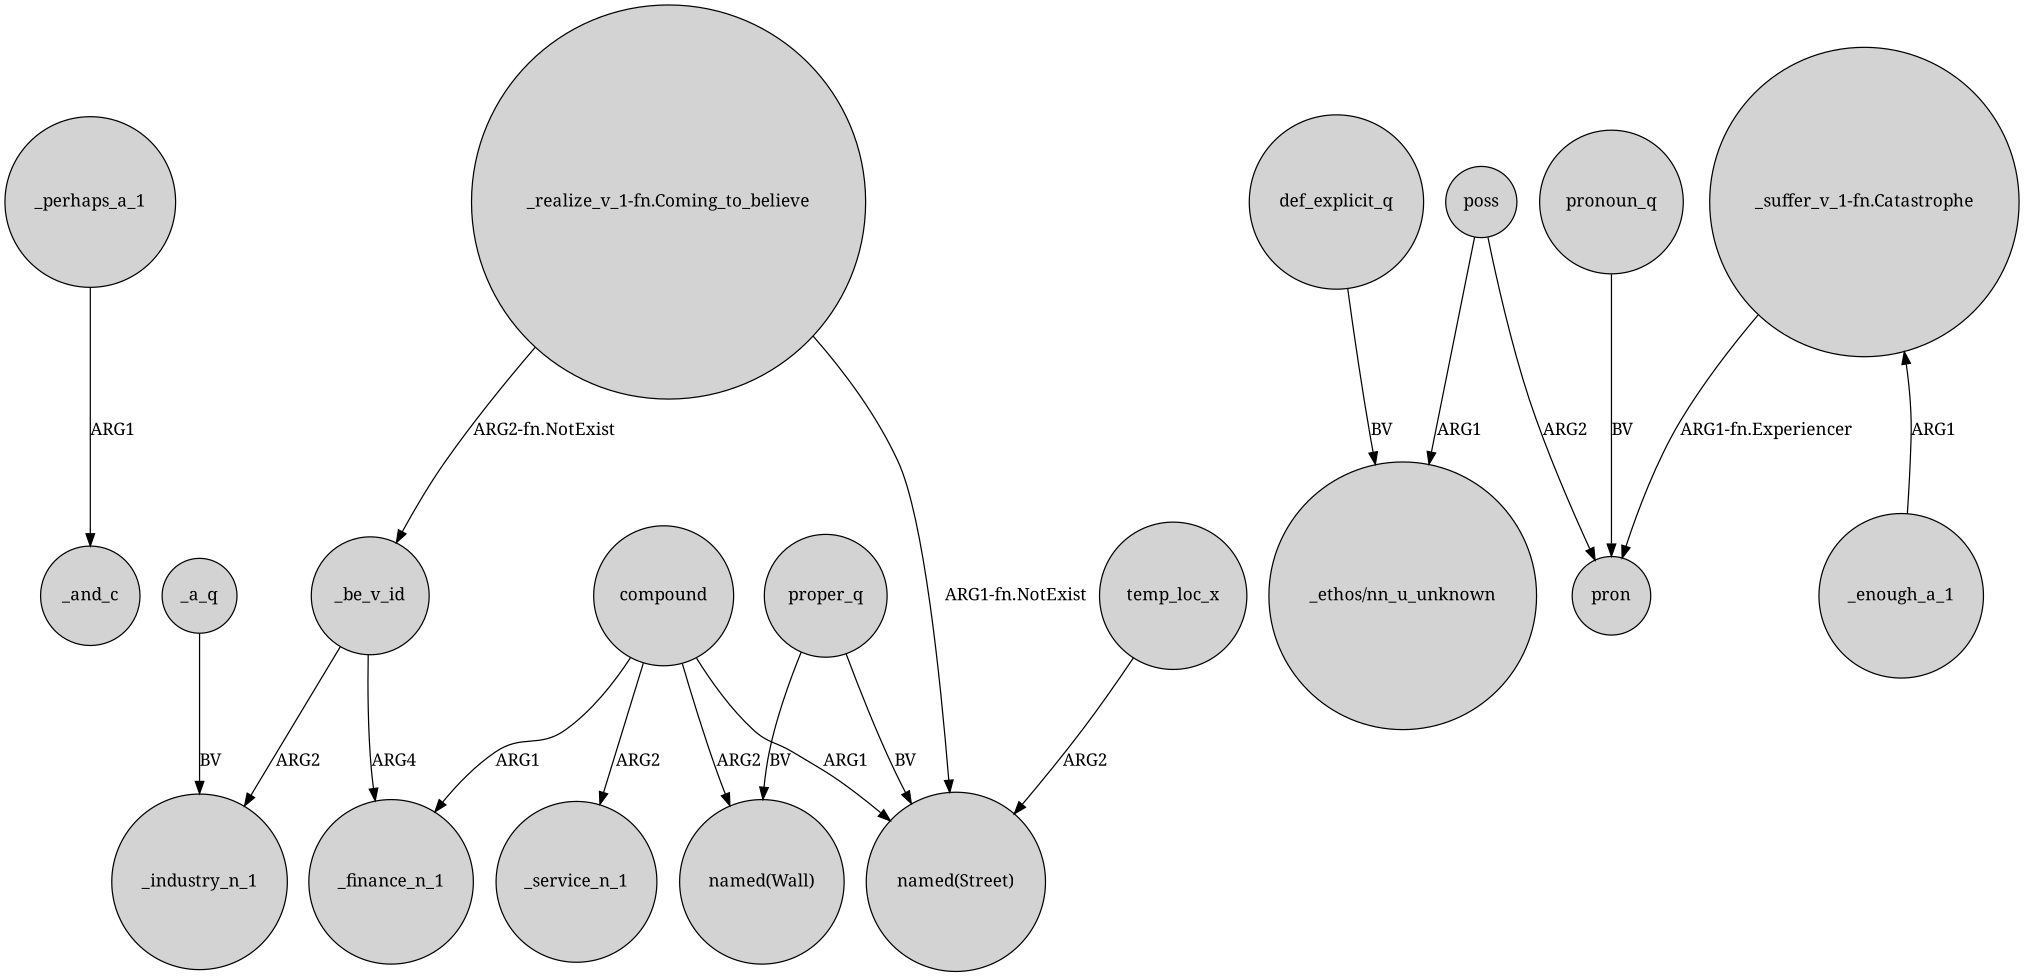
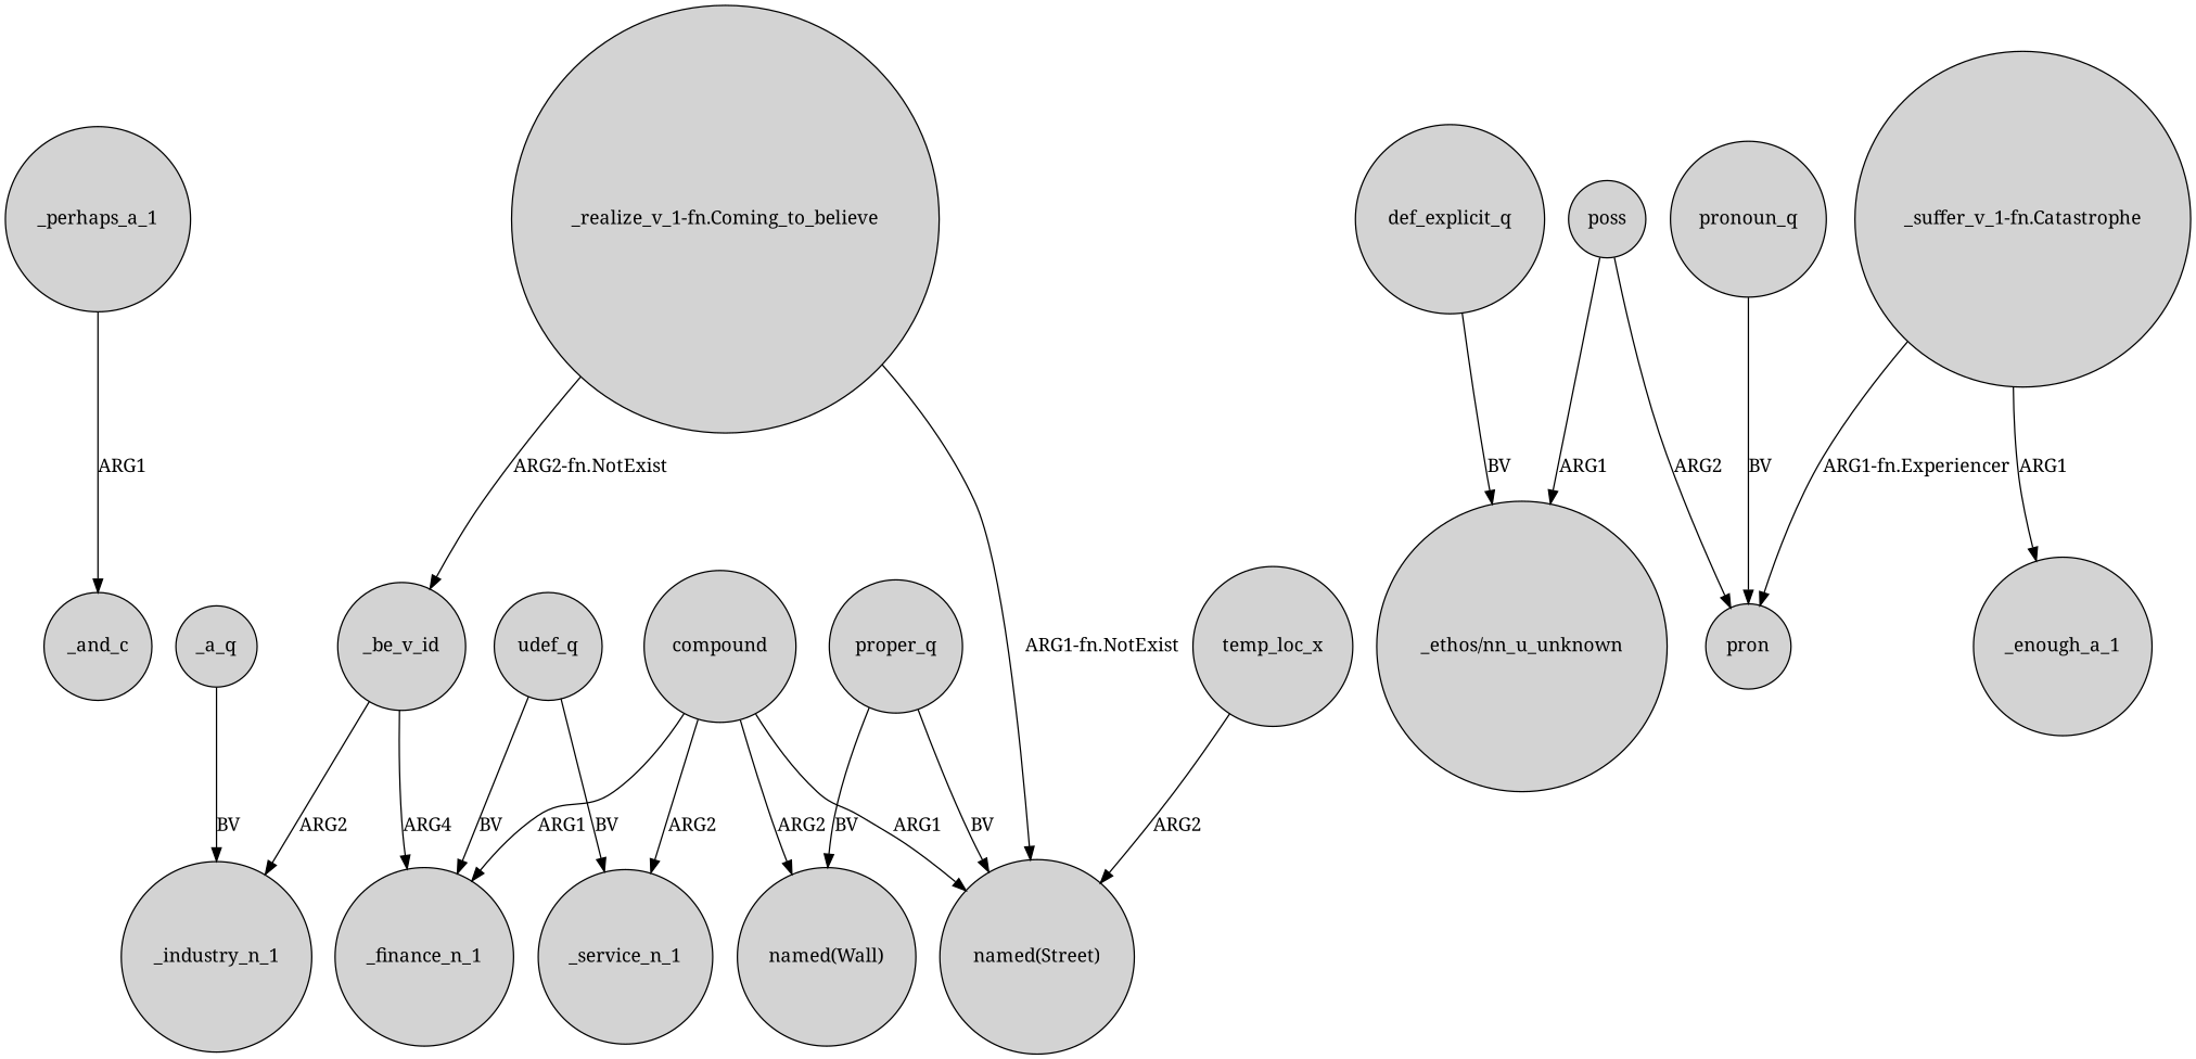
  digraph {
    fontname="Noto Serif"
    node [fontname="Noto Serif" shape=circle style=filled]
    edge [fontname="Noto Serif"]
    _perhaps_a_1
    _and_c
    compound
    _service_n_1
    "named(Street)"
    "named(Wall)"
    _finance_n_1
    poss
    pron
    "_ethos/nn_u_unknown"
+   udef_q
    _be_v_id
    _industry_n_1
    "_realize_v_1-fn.Coming_to_believe"
    proper_q
    "_suffer_v_1-fn.Catastrophe"
    temp_loc_x
    def_explicit_q
    _enough_a_1
    pronoun_q
    _a_q
    _perhaps_a_1 -> _and_c [label=ARG1]
    compound -> _service_n_1 [label=ARG2]
    compound -> "named(Street)" [label=ARG1]
    compound -> "named(Wall)" [label=ARG2]
    compound -> _finance_n_1 [label=ARG1]
    poss -> pron [label=ARG2]
    poss -> "_ethos/nn_u_unknown" [label=ARG1]
+   udef_q -> _service_n_1 [label=BV]
+   udef_q -> _finance_n_1 [label=BV]
    _be_v_id -> _finance_n_1 [label=ARG4]
    _be_v_id -> _industry_n_1 [label=ARG2]
    "_realize_v_1-fn.Coming_to_believe" -> "named(Street)" [label="ARG1-fn.NotExist"]
    "_realize_v_1-fn.Coming_to_believe" -> _be_v_id [label="ARG2-fn.NotExist"]
    proper_q -> "named(Street)" [label=BV]
    proper_q -> "named(Wall)" [label=BV]
    "_suffer_v_1-fn.Catastrophe" -> pron [label="ARG1-fn.Experiencer"]
    temp_loc_x -> "named(Street)" [label=ARG2]
    def_explicit_q -> "_ethos/nn_u_unknown" [label=BV]
-   _enough_a_1 -> "_suffer_v_1-fn.Catastrophe" [label=ARG1]
+   "_suffer_v_1-fn.Catastrophe" -> _enough_a_1 [label=ARG1]
    pronoun_q -> pron [label=BV]
    _a_q -> _industry_n_1 [label=BV]
  }
